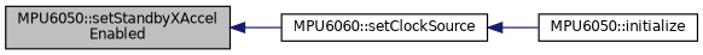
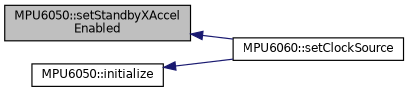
  digraph {
    rankdir=LR
    node [color=black fillcolor=white fontname=Helvetica fontsize=10 shape=record style=filled]
    edge [color=midnightblue dir=back fontname=Helvetica fontsize=10 labelfontname=Helvetica labelfontsize=10 style=solid]
    n1 [fillcolor=grey75 fontcolor=black height=0.2 label="MPU6050::setStandbyXAccel\lEnabled" width=0.4]
    n2 [height=0.2 label="MPU6060::setClockSource" width=0.4]
    n3 [height=0.2 label="MPU6050::initialize" width=0.4]
    n1 -> n2
-   n2 -> n3
+   n3 -> n2
  }
